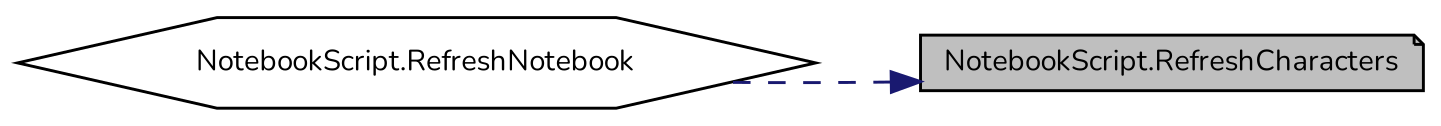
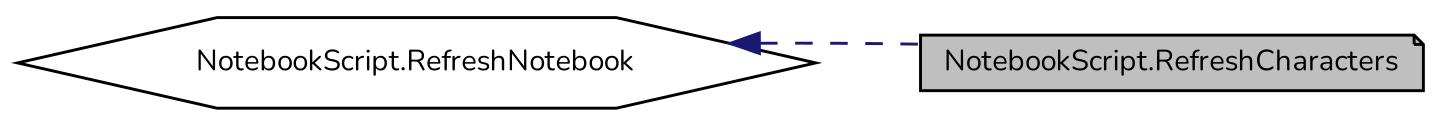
  digraph {
    rankdir=RL
    fontname=Nunito
    node [color=black fontname=Nunito fontsize=10 style=filled]
    n1 [fillcolor=grey75 fontcolor=black height=0.2 label="NotebookScript.RefreshCharacters" shape=note width=0.4]
    n2 [fillcolor=white height=0.2 label="NotebookScript.RefreshNotebook" shape=hexagon width=0.4]
-   n1 -> n2 [color=midnightblue dir=back fontname=Nunito fontsize=10 labelfontname=Helvetica labelfontsize=10 style=dashed]
+   n2 -> n1 [color=midnightblue dir=back fontname=Nunito fontsize=10 labelfontname=Helvetica labelfontsize=10 style=dashed]
  }
